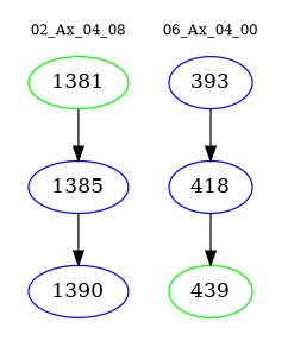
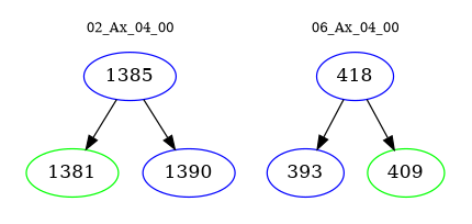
  digraph {
    node [color=blue]
    edge [color=black]
    n1 [label=1385]
    n2 [color=green label=1381]
    n3 [label=1390]
    n4 [label=418]
    n5 [label=393]
-   n6 [color=green label=439]
+   n6 [color=green label=409]
    subgraph cluster_1 {
      color=white
      fontsize=10
-     label="02_Ax_04_08"
+     label="02_Ax_04_00"
      n1
      n2
      n3
    }
    subgraph cluster_2 {
      color=white
      fontsize=10
      label="06_Ax_04_00"
      n4
      n5
      n6
    }
-   n2 -> n1
+   n1 -> n2
    n1 -> n3
-   n5 -> n4
+   n4 -> n5
    n4 -> n6
  }
